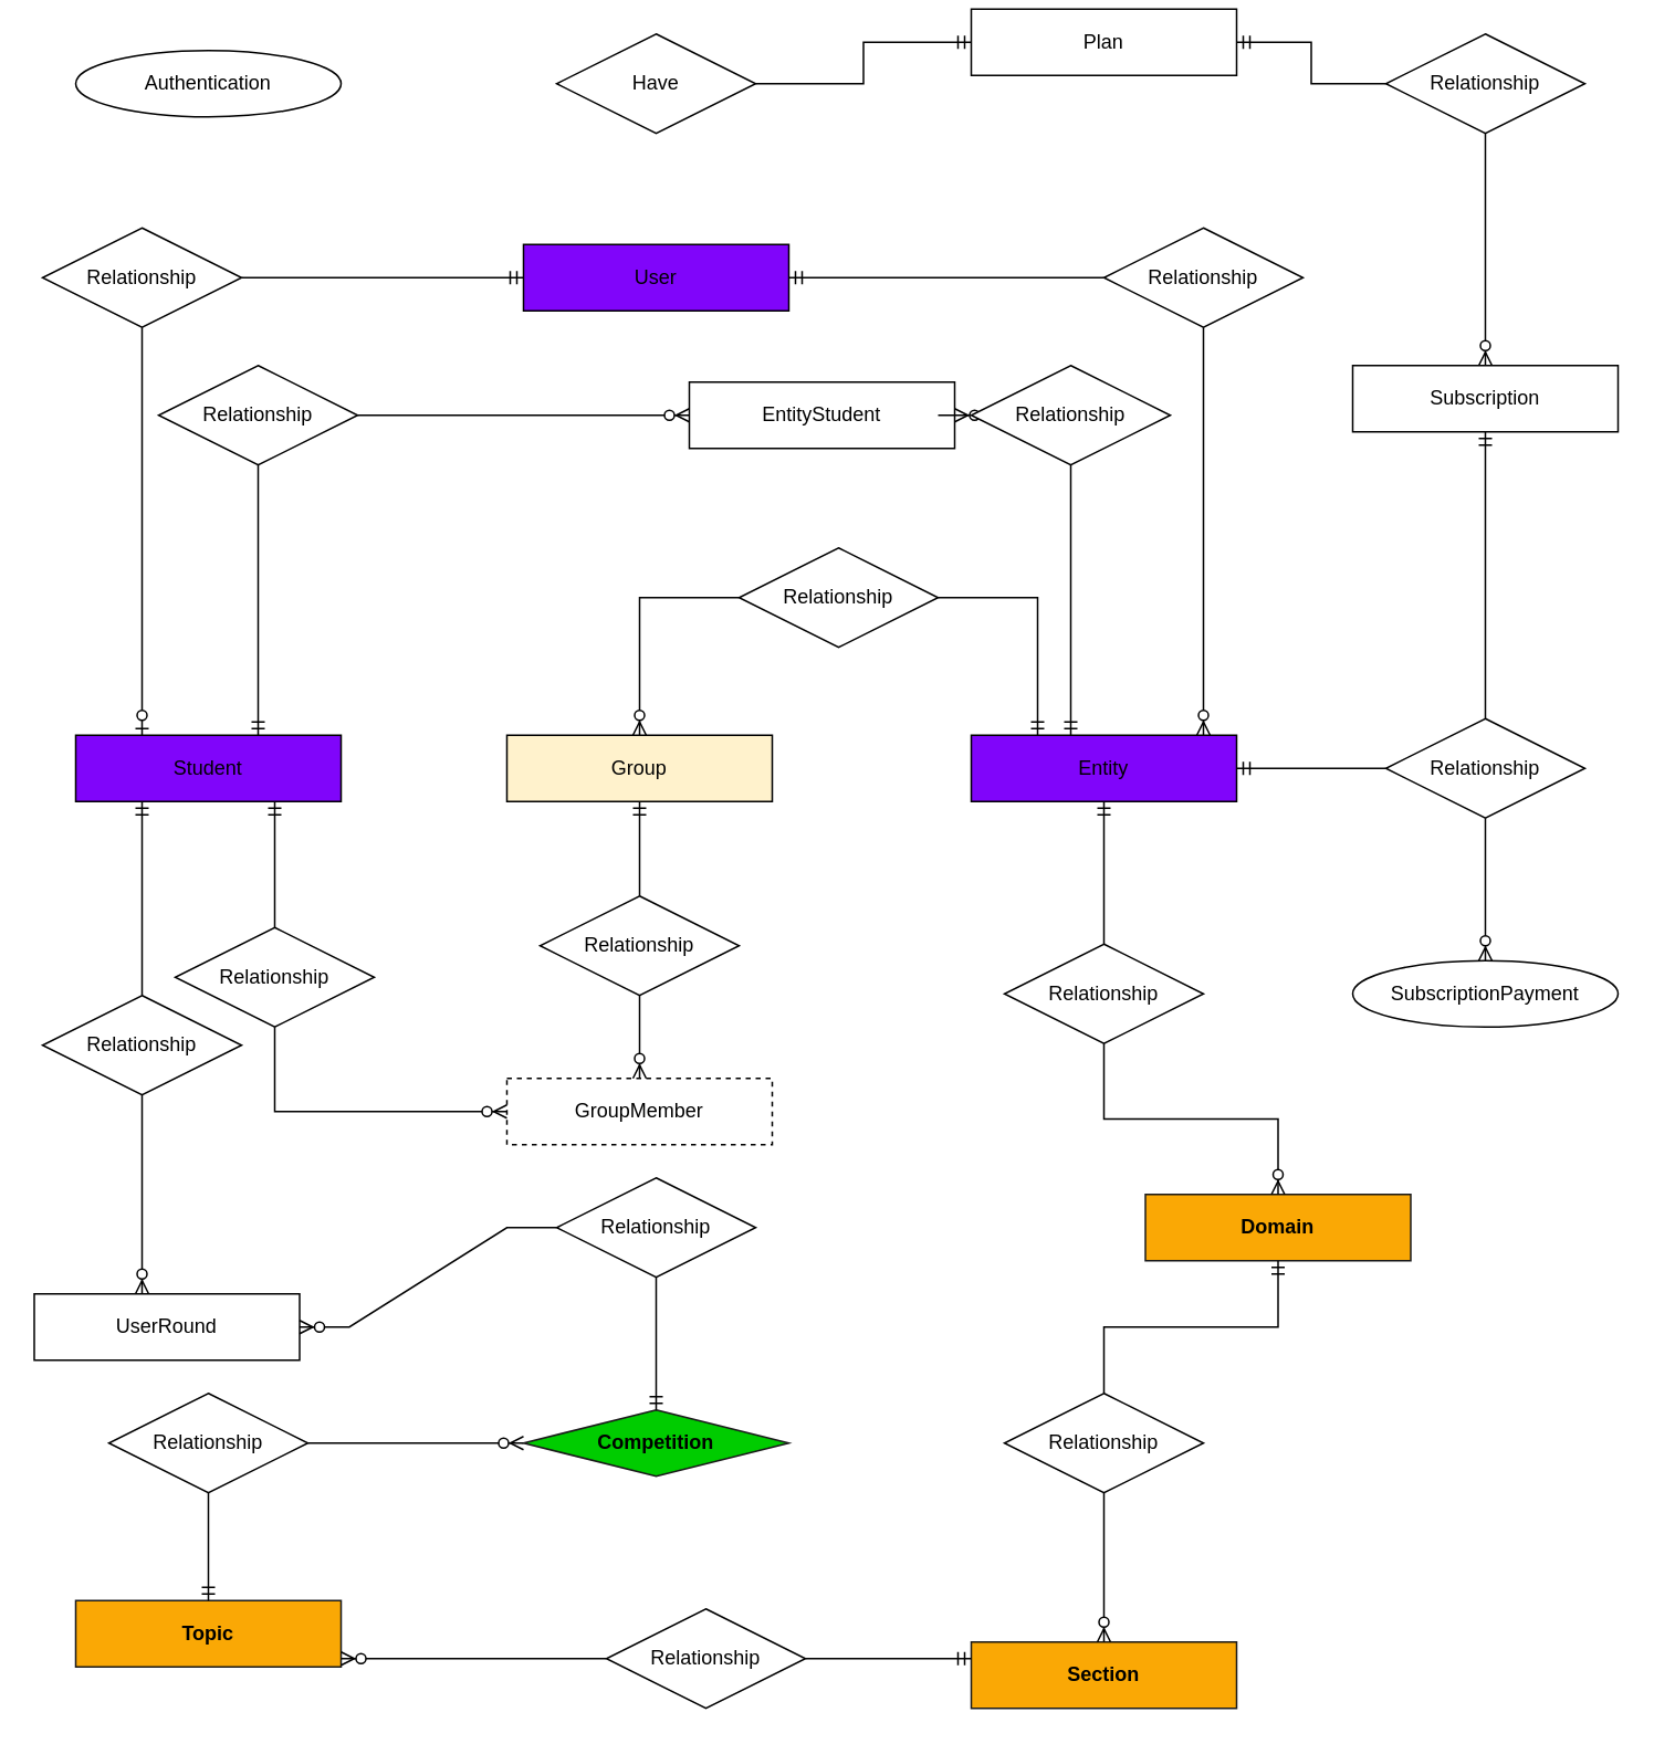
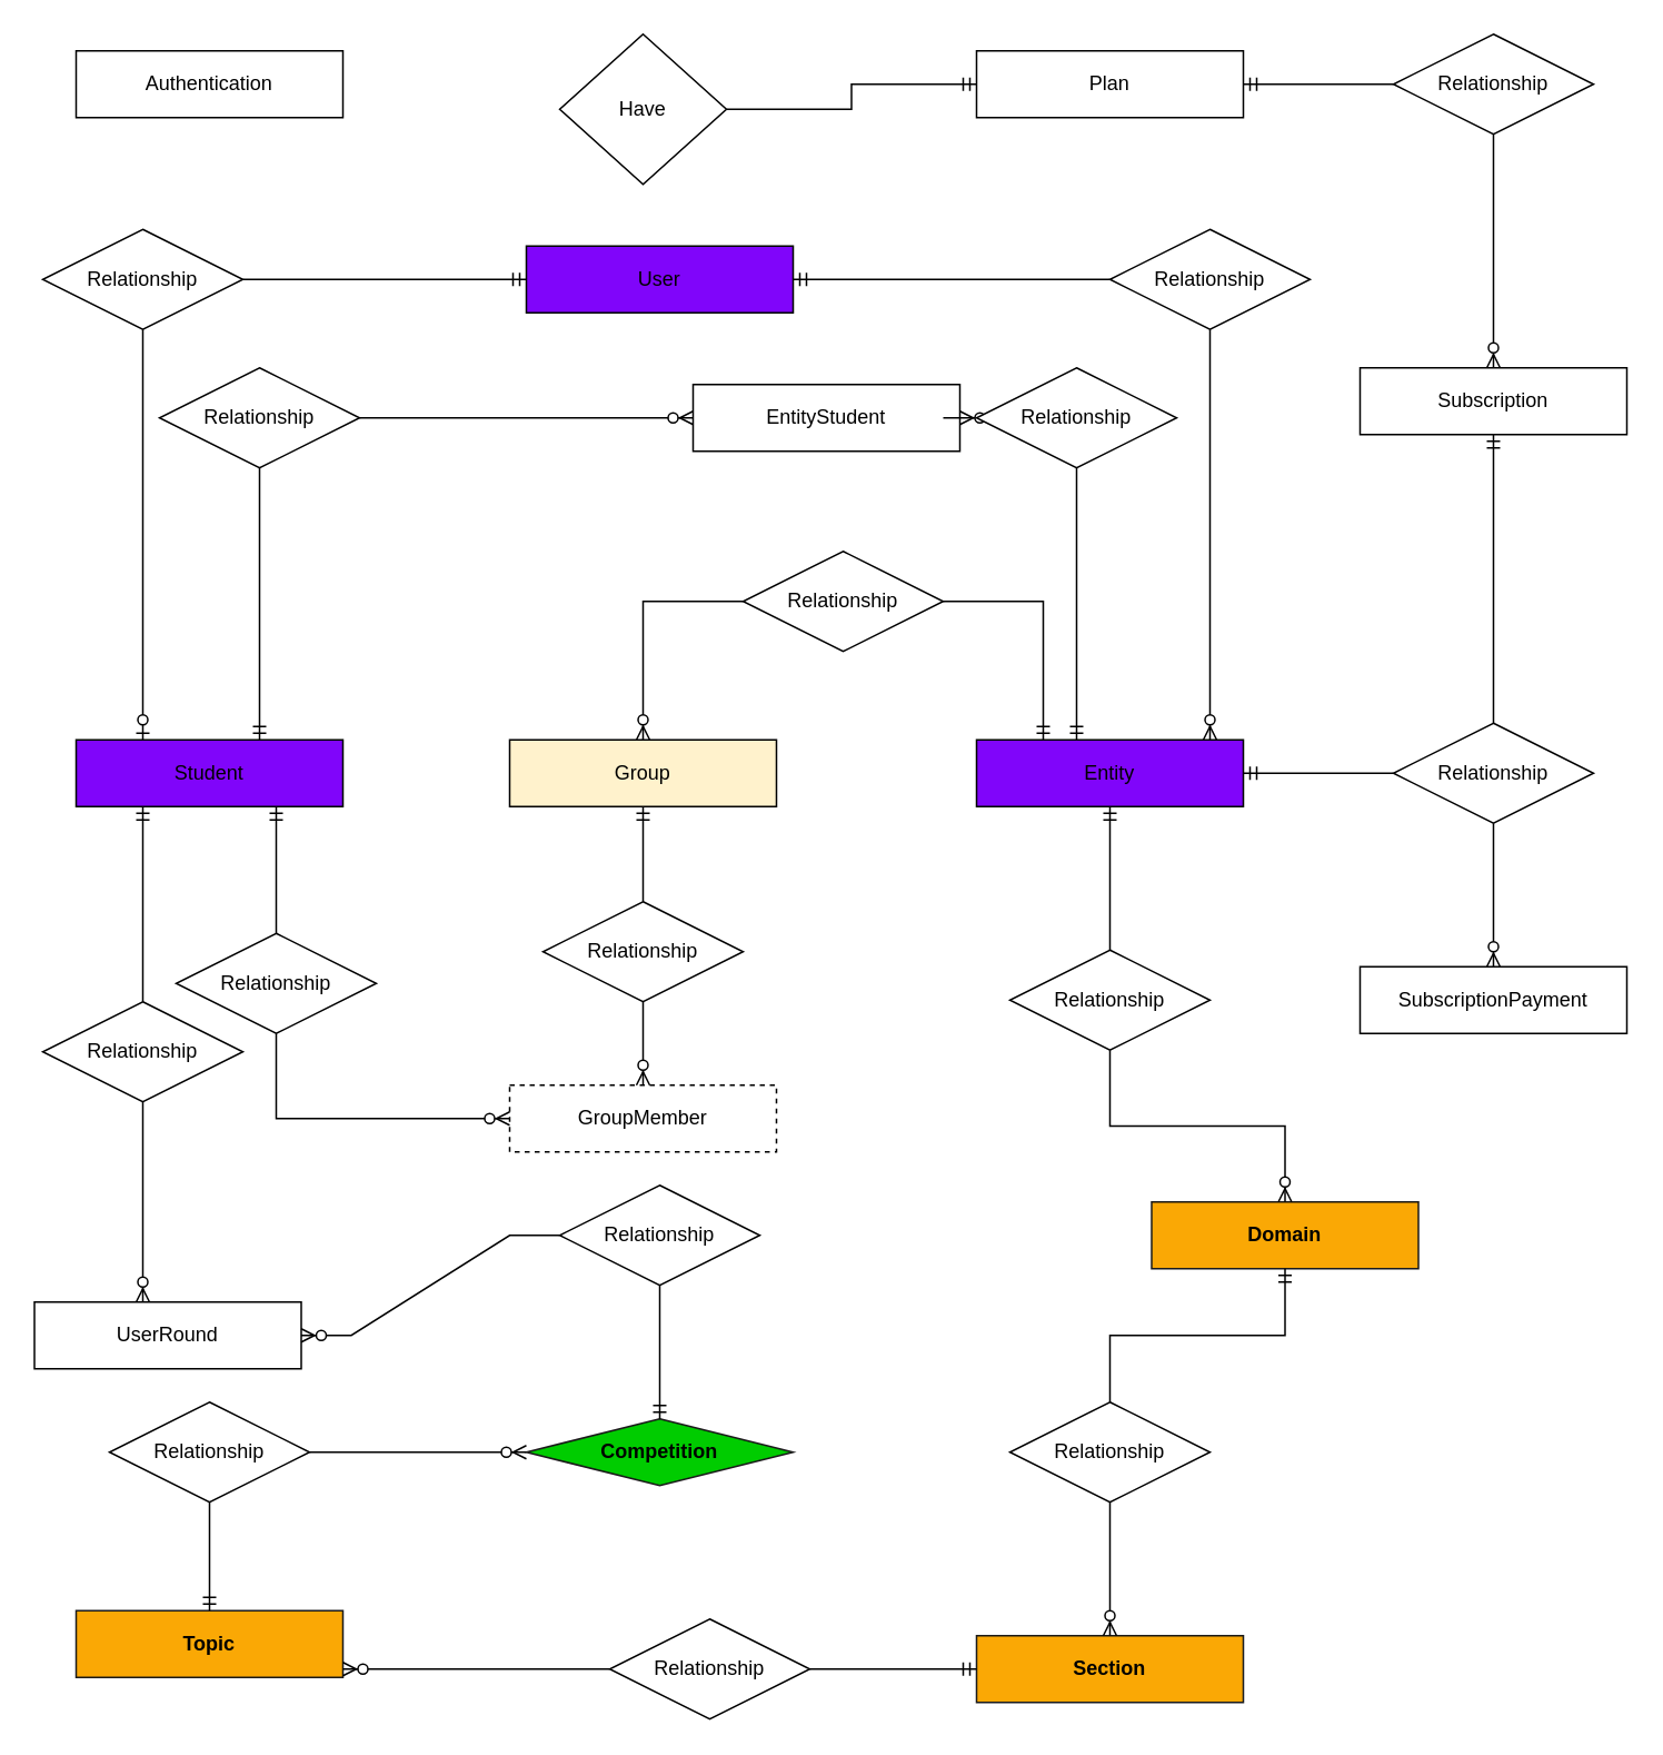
  <mxCell id="0" />
  <mxCell id="1" parent="0" />
  <mxCell id="2" value="GroupMember" style="whiteSpace=wrap;html=1;align=center;dashed=1;" vertex="1" parent="1"><mxGeometry x="305" y="650" width="160" height="40" as="geometry" /></mxCell>
  <mxCell id="3" value="Topic" style="whiteSpace=wrap;html=1;align=center;fillColor=#faa805;fontColor=#000000;fontStyle=1;strokeColor=#1A1A1A;" vertex="1" parent="1"><mxGeometry x="45" y="965" width="160" height="40" as="geometry" /></mxCell>
  <mxCell id="4" value="Student" style="whiteSpace=wrap;html=1;align=center;fillColor=#8005fa;" vertex="1" parent="1"><mxGeometry x="45" y="443" width="160" height="40" as="geometry" /></mxCell>
- <mxCell id="5" value="SubscriptionPayment" style="ellipse;whiteSpace=wrap;html=1;align=center;" vertex="1" parent="1"><mxGeometry x="815" y="579" width="160" height="40" as="geometry" /></mxCell>
+ <mxCell id="5" value="SubscriptionPayment" style="whiteSpace=wrap;html=1;align=center;" vertex="1" parent="1"><mxGeometry x="815" y="579" width="160" height="40" as="geometry" /></mxCell>
  <mxCell id="6" value="UserRound" style="whiteSpace=wrap;html=1;align=center;" vertex="1" parent="1"><mxGeometry x="20" y="780" width="160" height="40" as="geometry" /></mxCell>
  <mxCell id="7" value="Subscription" style="whiteSpace=wrap;html=1;align=center;" vertex="1" parent="1"><mxGeometry x="815" y="220" width="160" height="40" as="geometry" /></mxCell>
  <mxCell id="8" value="Entity" style="whiteSpace=wrap;html=1;align=center;fillColor=#8005fa;" vertex="1" parent="1"><mxGeometry x="585" y="443" width="160" height="40" as="geometry" /></mxCell>
  <mxCell id="9" value="Competition" style="rhombus;whiteSpace=wrap;html=1;align=center;fillColor=#00CC00;strokeColor=#1A1A1A;fontColor=#000000;fontStyle=1;" vertex="1" parent="1"><mxGeometry x="315" y="850" width="160" height="40" as="geometry" /></mxCell>
  <mxCell id="10" value="EntityStudent" style="whiteSpace=wrap;html=1;align=center;" vertex="1" parent="1"><mxGeometry x="415" y="230" width="160" height="40" as="geometry" /></mxCell>
  <mxCell id="11" value="Group" style="whiteSpace=wrap;html=1;align=center;fillColor=#fff2cc;" vertex="1" parent="1"><mxGeometry x="305" y="443" width="160" height="40" as="geometry" /></mxCell>
- <mxCell id="12" value="Section" style="whiteSpace=wrap;html=1;align=center;fillColor=#faa805;strokeColor=#1A1A1A;fontColor=#000000;fontStyle=1;" vertex="1" parent="1"><mxGeometry x="585" y="990" width="160" height="40" as="geometry" /></mxCell>
+ <mxCell id="12" value="Section" style="whiteSpace=wrap;html=1;align=center;fillColor=#faa805;strokeColor=#1A1A1A;fontColor=#000000;fontStyle=1;" vertex="1" parent="1"><mxGeometry x="585" y="980" width="160" height="40" as="geometry" /></mxCell>
  <mxCell id="13" value="Domain" style="whiteSpace=wrap;html=1;align=center;fillColor=#faa805;strokeColor=#1A1A1A;fontColor=#000000;fontStyle=1;" vertex="1" parent="1"><mxGeometry x="690" y="720" width="160" height="40" as="geometry" /></mxCell>
  <mxCell id="14" value="User" style="whiteSpace=wrap;html=1;align=center;fillColor=#8005fa;" vertex="1" parent="1"><mxGeometry x="315" y="147" width="160" height="40" as="geometry" /></mxCell>
- <mxCell id="15" value="Plan" style="whiteSpace=wrap;html=1;align=center;" vertex="1" parent="1"><mxGeometry x="585" y="5" width="160" height="40" as="geometry" /></mxCell>
- <mxCell id="16" value="Authentication" style="ellipse;whiteSpace=wrap;html=1;align=center;" vertex="1" parent="1"><mxGeometry x="45" y="30" width="160" height="40" as="geometry" /></mxCell>
+ <mxCell id="15" value="Plan" style="whiteSpace=wrap;html=1;align=center;" vertex="1" parent="1"><mxGeometry x="585" y="30" width="160" height="40" as="geometry" /></mxCell>
+ <mxCell id="16" value="Authentication" style="whiteSpace=wrap;html=1;align=center;" vertex="1" parent="1"><mxGeometry x="45" y="30" width="160" height="40" as="geometry" /></mxCell>
  <mxCell id="17" value="" style="edgeStyle=orthogonalEdgeStyle;rounded=0;orthogonalLoop=1;jettySize=auto;html=1;fontSize=12;endArrow=ERmandOne;" edge="1" parent="1" source="18" target="15"><mxGeometry relative="1" as="geometry" /></mxCell>
- <mxCell id="18" value="Have" style="shape=rhombus;perimeter=rhombusPerimeter;whiteSpace=wrap;html=1;align=center;" vertex="1" parent="1"><mxGeometry x="335" y="20" width="120" height="60" as="geometry" /></mxCell>
+ <mxCell id="18" value="Have" style="shape=rhombus;perimeter=rhombusPerimeter;whiteSpace=wrap;html=1;align=center;" vertex="1" parent="1"><mxGeometry x="335" y="20" width="100" height="90" as="geometry" /></mxCell>
  <mxCell id="19" value="" style="edgeStyle=orthogonalEdgeStyle;rounded=0;orthogonalLoop=1;jettySize=auto;html=1;fontSize=12;endArrow=ERmandOne;" edge="1" parent="1" source="21" target="14"><mxGeometry relative="1" as="geometry" /></mxCell>
  <mxCell id="20" value="" style="edgeStyle=orthogonalEdgeStyle;rounded=0;orthogonalLoop=1;jettySize=auto;html=1;fontSize=12;endArrow=ERzeroToMany;endFill=1;" edge="1" parent="1" source="21" target="8"><mxGeometry relative="1" as="geometry"><Array as="points"><mxPoint x="725" y="290" /><mxPoint x="725" y="290" /></Array></mxGeometry></mxCell>
  <mxCell id="21" value="Relationship" style="shape=rhombus;perimeter=rhombusPerimeter;whiteSpace=wrap;html=1;align=center;" vertex="1" parent="1"><mxGeometry x="665" y="137" width="120" height="60" as="geometry" /></mxCell>
  <mxCell id="22" value="" style="edgeStyle=orthogonalEdgeStyle;rounded=0;orthogonalLoop=1;jettySize=auto;html=1;fontSize=12;endArrow=ERzeroToOne;endFill=1;" edge="1" parent="1" source="24" target="4"><mxGeometry relative="1" as="geometry"><Array as="points"><mxPoint x="85" y="380" /><mxPoint x="85" y="380" /></Array></mxGeometry></mxCell>
  <mxCell id="23" value="" style="edgeStyle=orthogonalEdgeStyle;rounded=0;orthogonalLoop=1;jettySize=auto;html=1;fontSize=12;endArrow=ERmandOne;" edge="1" parent="1" source="24" target="14"><mxGeometry relative="1" as="geometry" /></mxCell>
  <mxCell id="24" value="Relationship" style="shape=rhombus;perimeter=rhombusPerimeter;whiteSpace=wrap;html=1;align=center;" vertex="1" parent="1"><mxGeometry x="25" y="137" width="120" height="60" as="geometry" /></mxCell>
  <mxCell id="25" value="" style="edgeStyle=orthogonalEdgeStyle;rounded=0;orthogonalLoop=1;jettySize=auto;html=1;fontSize=12;endArrow=ERmandOne;" edge="1" parent="1" source="28" target="7"><mxGeometry relative="1" as="geometry" /></mxCell>
  <mxCell id="26" value="" style="edgeStyle=orthogonalEdgeStyle;rounded=0;orthogonalLoop=1;jettySize=auto;html=1;fontSize=12;endArrow=ERmandOne;" edge="1" parent="1" source="28" target="8"><mxGeometry relative="1" as="geometry" /></mxCell>
  <mxCell id="27" value="" style="edgeStyle=orthogonalEdgeStyle;rounded=0;orthogonalLoop=1;jettySize=auto;html=1;fontSize=12;endArrow=ERzeroToMany;endFill=1;" edge="1" parent="1" source="28" target="5"><mxGeometry relative="1" as="geometry" /></mxCell>
  <mxCell id="28" value="Relationship" style="shape=rhombus;perimeter=rhombusPerimeter;whiteSpace=wrap;html=1;align=center;" vertex="1" parent="1"><mxGeometry x="835" y="433" width="120" height="60" as="geometry" /></mxCell>
  <mxCell id="29" value="" style="edgeStyle=orthogonalEdgeStyle;rounded=0;orthogonalLoop=1;jettySize=auto;html=1;fontSize=12;endArrow=ERmandOne;" edge="1" parent="1" source="31" target="15"><mxGeometry relative="1" as="geometry" /></mxCell>
  <mxCell id="30" value="" style="edgeStyle=orthogonalEdgeStyle;rounded=0;orthogonalLoop=1;jettySize=auto;html=1;fontSize=12;endArrow=ERzeroToMany;endFill=1;" edge="1" parent="1" source="31" target="7"><mxGeometry relative="1" as="geometry" /></mxCell>
  <mxCell id="31" value="Relationship" style="shape=rhombus;perimeter=rhombusPerimeter;whiteSpace=wrap;html=1;align=center;" vertex="1" parent="1"><mxGeometry x="835" y="20" width="120" height="60" as="geometry" /></mxCell>
  <mxCell id="32" value="" style="edgeStyle=orthogonalEdgeStyle;rounded=0;orthogonalLoop=1;jettySize=auto;html=1;fontSize=12;endArrow=ERmandOne;" edge="1" parent="1" source="34" target="8"><mxGeometry relative="1" as="geometry"><Array as="points"><mxPoint x="645" y="400" /><mxPoint x="645" y="400" /></Array></mxGeometry></mxCell>
  <mxCell id="33" value="" style="edgeStyle=orthogonalEdgeStyle;rounded=0;orthogonalLoop=1;jettySize=auto;html=1;fontSize=12;endArrow=ERzeroToMany;endFill=1;" edge="1" parent="1" source="34" target="10"><mxGeometry relative="1" as="geometry" /></mxCell>
  <mxCell id="34" value="Relationship" style="shape=rhombus;perimeter=rhombusPerimeter;whiteSpace=wrap;html=1;align=center;" vertex="1" parent="1"><mxGeometry x="585" y="220" width="120" height="60" as="geometry" /></mxCell>
  <mxCell id="35" value="" style="edgeStyle=orthogonalEdgeStyle;rounded=0;orthogonalLoop=1;jettySize=auto;html=1;fontSize=12;endArrow=ERmandOne;" edge="1" parent="1" source="37" target="4"><mxGeometry relative="1" as="geometry"><Array as="points"><mxPoint x="155" y="390" /><mxPoint x="155" y="390" /></Array></mxGeometry></mxCell>
  <mxCell id="36" value="" style="edgeStyle=orthogonalEdgeStyle;rounded=0;orthogonalLoop=1;jettySize=auto;html=1;fontSize=12;endArrow=ERzeroToMany;endFill=1;" edge="1" parent="1" source="37" target="10"><mxGeometry relative="1" as="geometry" /></mxCell>
  <mxCell id="37" value="Relationship" style="shape=rhombus;perimeter=rhombusPerimeter;whiteSpace=wrap;html=1;align=center;" vertex="1" parent="1"><mxGeometry x="95" y="220" width="120" height="60" as="geometry" /></mxCell>
  <mxCell id="38" value="" style="edgeStyle=orthogonalEdgeStyle;rounded=0;orthogonalLoop=1;jettySize=auto;html=1;fontSize=12;endArrow=ERmandOne;" edge="1" parent="1" source="40" target="8"><mxGeometry relative="1" as="geometry" /></mxCell>
  <mxCell id="39" value="" style="edgeStyle=orthogonalEdgeStyle;rounded=0;orthogonalLoop=1;jettySize=auto;html=1;fontSize=12;endArrow=ERzeroToMany;endFill=1;" edge="1" parent="1" source="40" target="13"><mxGeometry relative="1" as="geometry" /></mxCell>
  <mxCell id="40" value="Relationship" style="shape=rhombus;perimeter=rhombusPerimeter;whiteSpace=wrap;html=1;align=center;" vertex="1" parent="1"><mxGeometry x="605" y="569" width="120" height="60" as="geometry" /></mxCell>
  <mxCell id="41" value="" style="edgeStyle=orthogonalEdgeStyle;rounded=0;orthogonalLoop=1;jettySize=auto;html=1;fontSize=12;endArrow=ERmandOne;" edge="1" parent="1" source="43" target="13"><mxGeometry relative="1" as="geometry" /></mxCell>
  <mxCell id="42" value="" style="edgeStyle=orthogonalEdgeStyle;rounded=0;orthogonalLoop=1;jettySize=auto;html=1;fontSize=12;endArrow=ERzeroToMany;endFill=1;" edge="1" parent="1" source="43" target="12"><mxGeometry relative="1" as="geometry" /></mxCell>
  <mxCell id="43" value="Relationship" style="shape=rhombus;perimeter=rhombusPerimeter;whiteSpace=wrap;html=1;align=center;" vertex="1" parent="1"><mxGeometry x="605" y="840" width="120" height="60" as="geometry" /></mxCell>
  <mxCell id="44" value="" style="edgeStyle=orthogonalEdgeStyle;rounded=0;orthogonalLoop=1;jettySize=auto;html=1;fontSize=12;endArrow=ERmandOne;" edge="1" parent="1" source="46" target="12"><mxGeometry relative="1" as="geometry"><Array as="points"><mxPoint x="535" y="1000" /><mxPoint x="535" y="1000" /></Array></mxGeometry></mxCell>
  <mxCell id="45" value="" style="edgeStyle=orthogonalEdgeStyle;rounded=0;orthogonalLoop=1;jettySize=auto;html=1;fontSize=12;endArrow=ERzeroToMany;endFill=1;" edge="1" parent="1" source="46" target="3"><mxGeometry relative="1" as="geometry"><Array as="points"><mxPoint x="285" y="1000" /><mxPoint x="285" y="1000" /></Array></mxGeometry></mxCell>
  <mxCell id="46" value="Relationship" style="shape=rhombus;perimeter=rhombusPerimeter;whiteSpace=wrap;html=1;align=center;" vertex="1" parent="1"><mxGeometry x="365" y="970" width="120" height="60" as="geometry" /></mxCell>
  <mxCell id="47" value="" style="edgeStyle=orthogonalEdgeStyle;rounded=0;orthogonalLoop=1;jettySize=auto;html=1;fontSize=12;endArrow=ERzeroToMany;endFill=1;" edge="1" parent="1" source="49" target="9"><mxGeometry relative="1" as="geometry" /></mxCell>
  <mxCell id="48" value="" style="edgeStyle=orthogonalEdgeStyle;rounded=0;orthogonalLoop=1;jettySize=auto;html=1;fontSize=12;endArrow=ERmandOne;" edge="1" parent="1" source="49" target="3"><mxGeometry relative="1" as="geometry" /></mxCell>
  <mxCell id="49" value="Relationship" style="shape=rhombus;perimeter=rhombusPerimeter;whiteSpace=wrap;html=1;align=center;" vertex="1" parent="1"><mxGeometry x="65" y="840" width="120" height="60" as="geometry" /></mxCell>
  <mxCell id="50" value="" style="edgeStyle=orthogonalEdgeStyle;rounded=0;orthogonalLoop=1;jettySize=auto;html=1;fontSize=12;endArrow=ERmandOne;" edge="1" parent="1" source="52" target="9"><mxGeometry relative="1" as="geometry" /></mxCell>
  <mxCell id="51" value="" style="edgeStyle=entityRelationEdgeStyle;rounded=0;orthogonalLoop=1;jettySize=auto;html=1;fontSize=12;endArrow=ERzeroToMany;endFill=1;" edge="1" parent="1" source="52" target="6"><mxGeometry relative="1" as="geometry" /></mxCell>
  <mxCell id="52" value="Relationship" style="shape=rhombus;perimeter=rhombusPerimeter;whiteSpace=wrap;html=1;align=center;" vertex="1" parent="1"><mxGeometry x="335" y="710" width="120" height="60" as="geometry" /></mxCell>
  <mxCell id="53" value="" style="edgeStyle=orthogonalEdgeStyle;rounded=0;orthogonalLoop=1;jettySize=auto;html=1;fontSize=12;endArrow=ERmandOne;" edge="1" parent="1" source="55" target="4"><mxGeometry relative="1" as="geometry"><Array as="points"><mxPoint x="85" y="510" /><mxPoint x="85" y="510" /></Array></mxGeometry></mxCell>
  <mxCell id="54" value="" style="edgeStyle=orthogonalEdgeStyle;rounded=0;orthogonalLoop=1;jettySize=auto;html=1;fontSize=12;endArrow=ERzeroToMany;endFill=1;" edge="1" parent="1" source="55" target="6"><mxGeometry relative="1" as="geometry"><Array as="points"><mxPoint x="85" y="710" /><mxPoint x="85" y="710" /></Array></mxGeometry></mxCell>
  <mxCell id="55" value="Relationship" style="shape=rhombus;perimeter=rhombusPerimeter;whiteSpace=wrap;html=1;align=center;" vertex="1" parent="1"><mxGeometry x="25" y="600" width="120" height="60" as="geometry" /></mxCell>
  <mxCell id="56" value="" style="edgeStyle=orthogonalEdgeStyle;rounded=0;orthogonalLoop=1;jettySize=auto;html=1;fontSize=12;endArrow=ERmandOne;" edge="1" parent="1" source="58" target="8"><mxGeometry relative="1" as="geometry"><Array as="points"><mxPoint x="625" y="360" /></Array></mxGeometry></mxCell>
  <mxCell id="57" value="" style="edgeStyle=orthogonalEdgeStyle;rounded=0;orthogonalLoop=1;jettySize=auto;html=1;fontSize=12;endArrow=ERzeroToMany;endFill=1;" edge="1" parent="1" source="58" target="11"><mxGeometry relative="1" as="geometry"><Array as="points"><mxPoint x="385" y="360" /></Array></mxGeometry></mxCell>
  <mxCell id="58" value="Relationship" style="shape=rhombus;perimeter=rhombusPerimeter;whiteSpace=wrap;html=1;align=center;" vertex="1" parent="1"><mxGeometry x="445" y="330" width="120" height="60" as="geometry" /></mxCell>
  <mxCell id="59" value="" style="edgeStyle=orthogonalEdgeStyle;rounded=0;orthogonalLoop=1;jettySize=auto;html=1;fontSize=12;endArrow=ERmandOne;" edge="1" parent="1" source="61" target="4"><mxGeometry relative="1" as="geometry"><Array as="points"><mxPoint x="165" y="530" /><mxPoint x="165" y="530" /></Array></mxGeometry></mxCell>
  <mxCell id="60" value="" style="edgeStyle=orthogonalEdgeStyle;rounded=0;orthogonalLoop=1;jettySize=auto;html=1;fontSize=12;endArrow=ERzeroToMany;endFill=1;" edge="1" parent="1" source="61" target="2"><mxGeometry relative="1" as="geometry"><Array as="points"><mxPoint x="165" y="670" /></Array></mxGeometry></mxCell>
  <mxCell id="61" value="Relationship" style="shape=rhombus;perimeter=rhombusPerimeter;whiteSpace=wrap;html=1;align=center;" vertex="1" parent="1"><mxGeometry x="105" y="559" width="120" height="60" as="geometry" /></mxCell>
  <mxCell id="62" value="" style="edgeStyle=orthogonalEdgeStyle;rounded=0;orthogonalLoop=1;jettySize=auto;html=1;fontSize=12;endArrow=ERzeroToMany;endFill=1;" edge="1" parent="1" source="64" target="2"><mxGeometry relative="1" as="geometry" /></mxCell>
  <mxCell id="63" value="" style="edgeStyle=orthogonalEdgeStyle;rounded=0;orthogonalLoop=1;jettySize=auto;html=1;fontSize=12;endArrow=ERmandOne;" edge="1" parent="1" source="64" target="11"><mxGeometry relative="1" as="geometry" /></mxCell>
  <mxCell id="64" value="Relationship" style="shape=rhombus;perimeter=rhombusPerimeter;whiteSpace=wrap;html=1;align=center;" vertex="1" parent="1"><mxGeometry x="325" y="540" width="120" height="60" as="geometry" /></mxCell>
